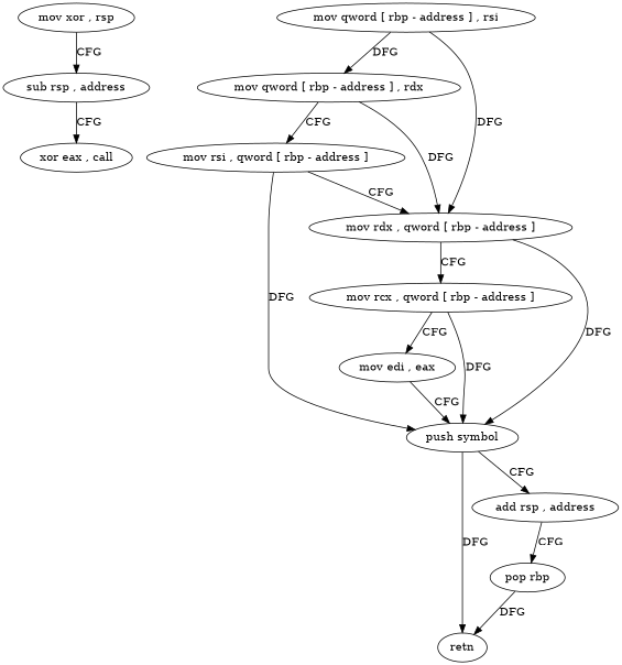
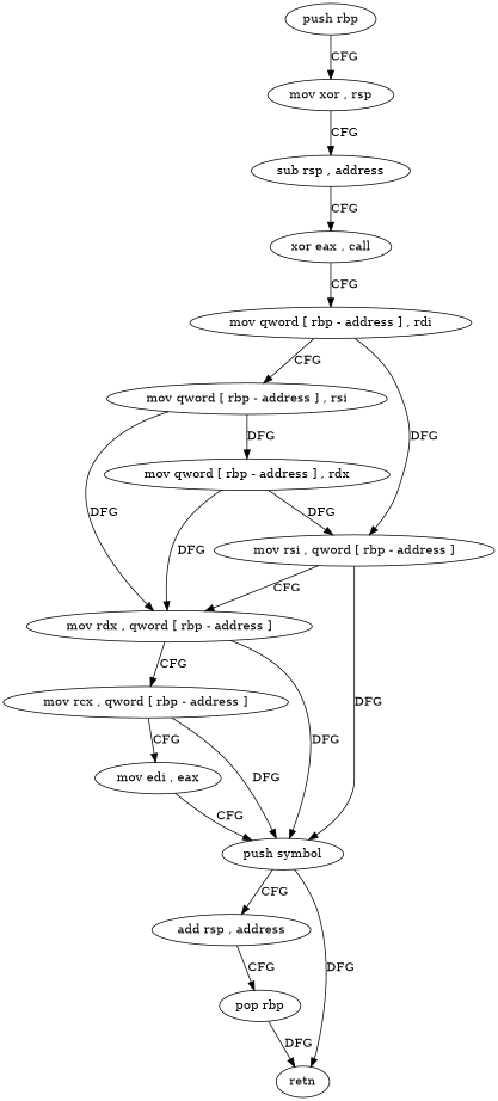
  digraph {
+   n1 [label="push rbp"]
    n2 [label="mov xor , rsp"]
    n3 [label="sub rsp , address"]
    n4 [label="xor eax , call"]
+   n5 [label="mov qword [ rbp - address ] , rdi"]
    n6 [label="mov qword [ rbp - address ] , rsi"]
    n7 [label="mov rsi , qword [ rbp - address ]"]
    n8 [label="mov qword [ rbp - address ] , rdx"]
    n9 [label="mov rdx , qword [ rbp - address ]"]
    n10 [label="push symbol"]
    n11 [label="mov rcx , qword [ rbp - address ]"]
    n12 [label="mov edi , eax"]
    n13 [label="add rsp , address"]
    n14 [label=retn]
    n15 [label="pop rbp"]
+   n1 -> n2 [label=CFG]
    n2 -> n3 [label=CFG]
    n3 -> n4 [label=CFG]
+   n4 -> n5 [label=CFG]
+   n5 -> n6 [label=CFG]
+   n5 -> n7 [label=DFG]
    n6 -> n8 [label=DFG]
    n6 -> n9 [label=DFG]
    n7 -> n9 [label=CFG]
    n7 -> n10 [label=DFG]
-   n8 -> n7 [label=CFG]
+   n8 -> n7 [label=DFG]
    n8 -> n9 [label=DFG]
    n9 -> n10 [label=DFG]
    n9 -> n11 [label=CFG]
    n10 -> n13 [label=CFG]
    n10 -> n14 [label=DFG]
    n11 -> n10 [label=DFG]
    n11 -> n12 [label=CFG]
    n12 -> n10 [label=CFG]
    n13 -> n15 [label=CFG]
    n15 -> n14 [label=DFG]
  }
